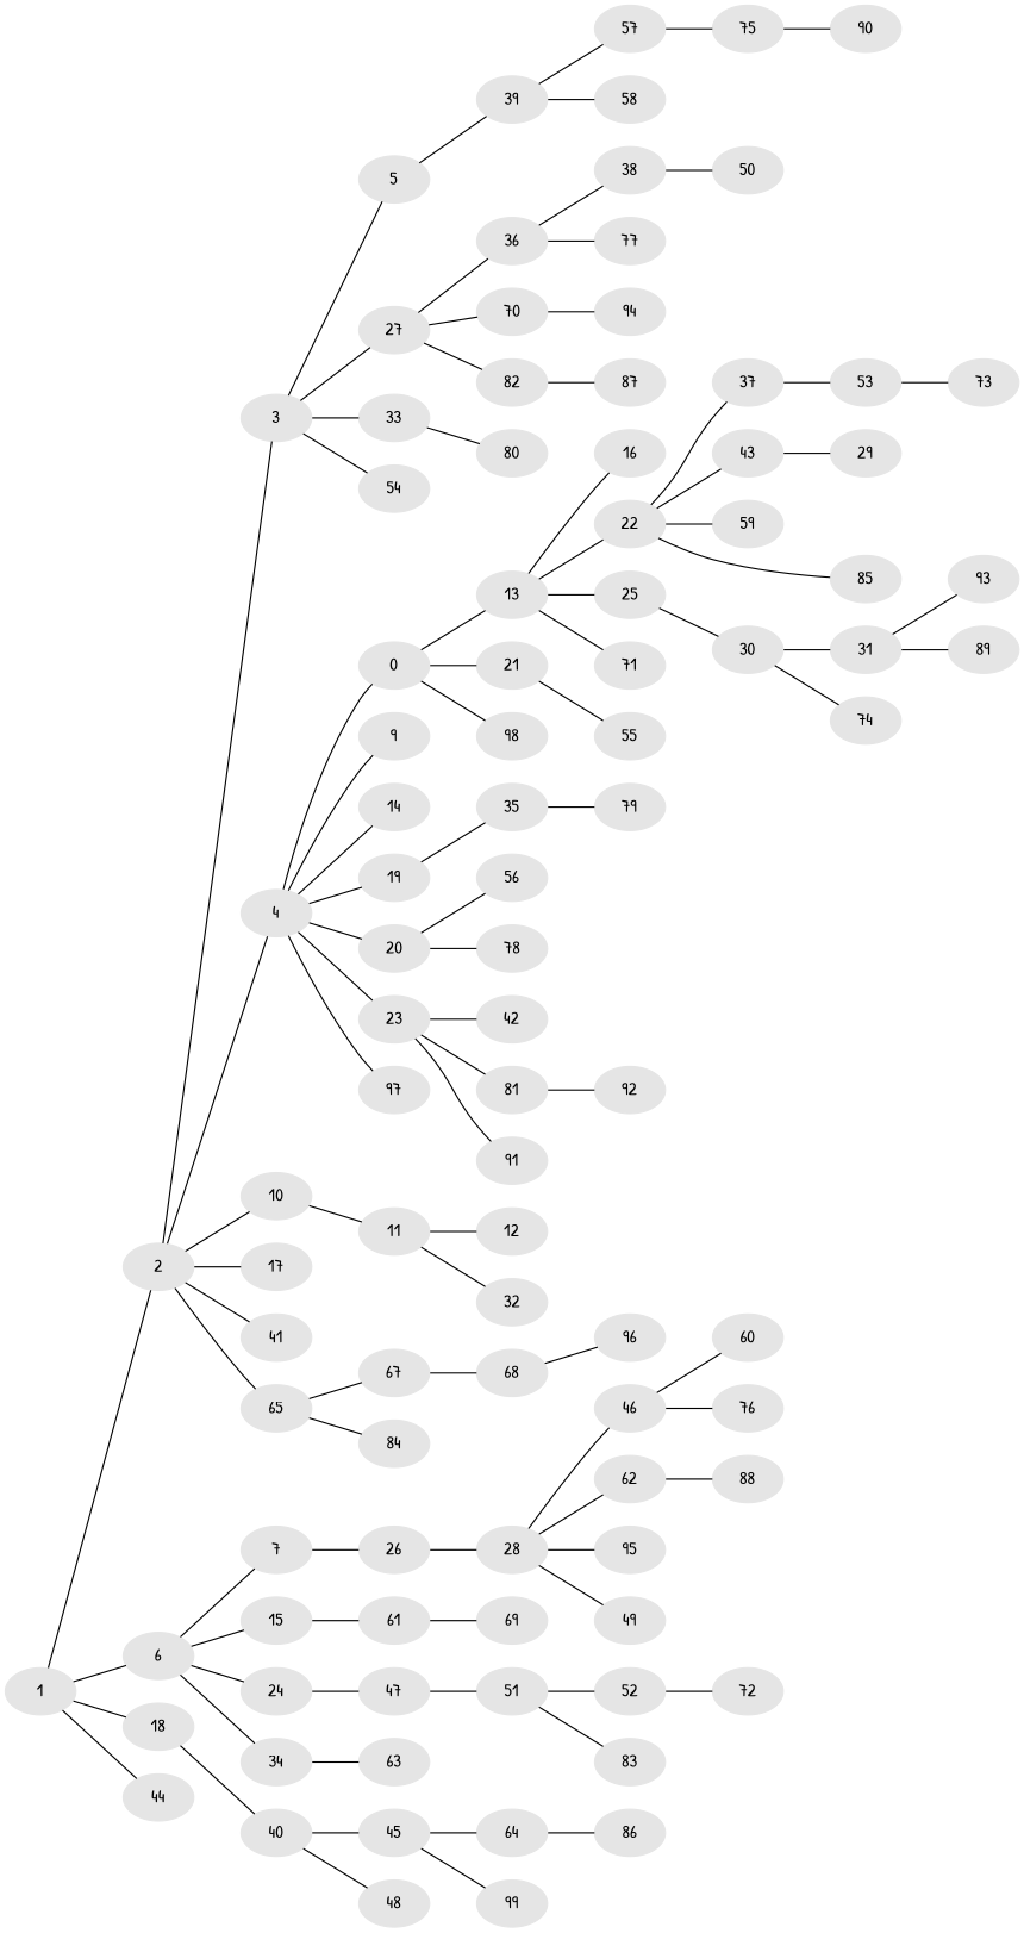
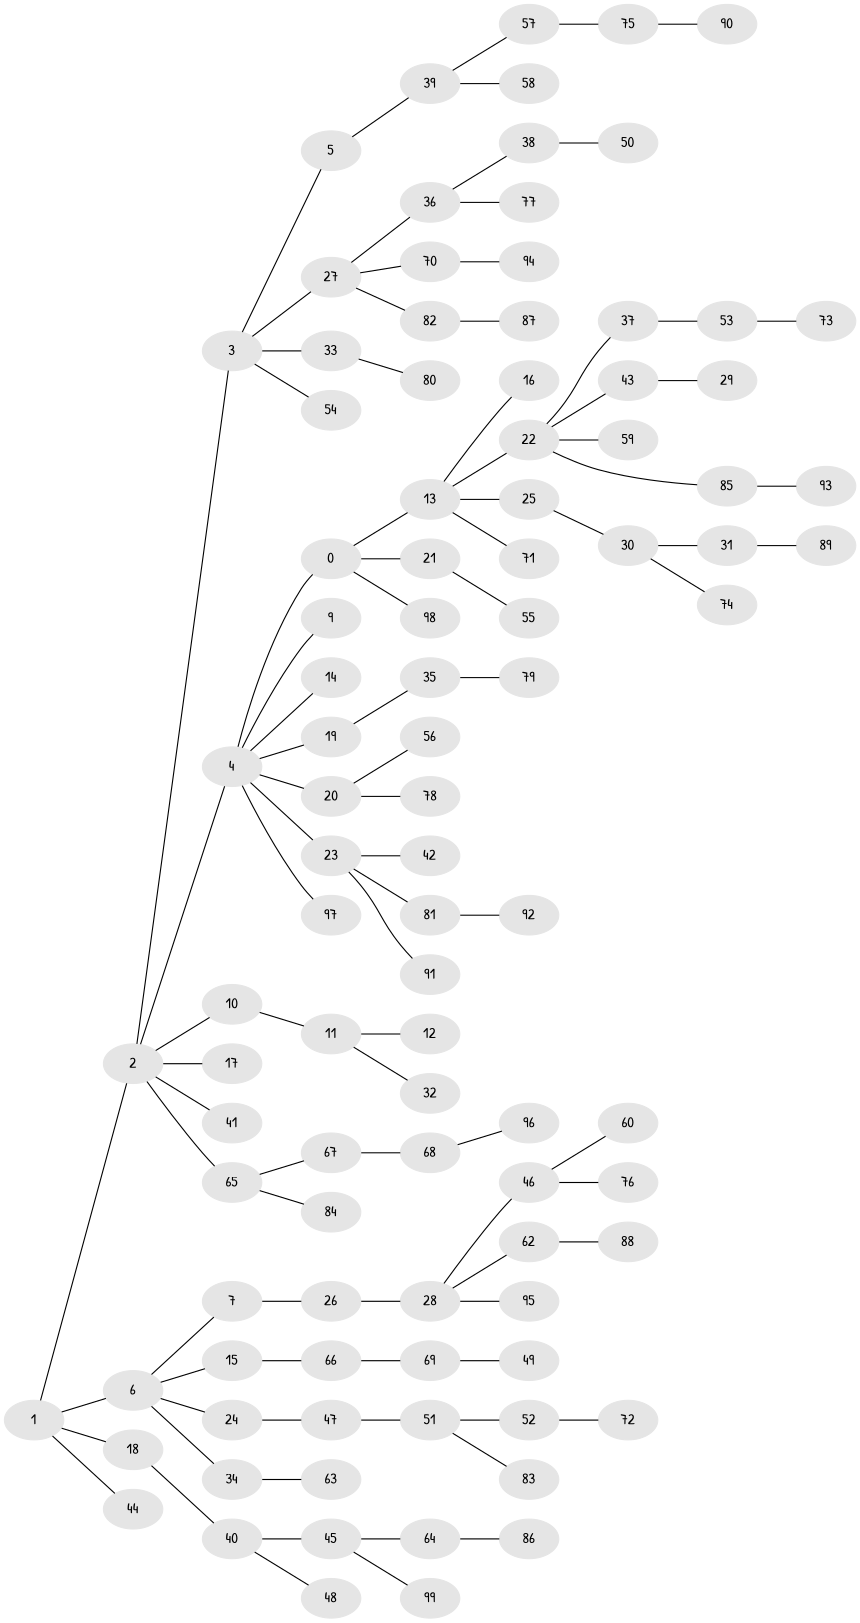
  graph {
    fontname="Patrick Hand"
    rankdir=LR
    node [color=gray90 fontname="Patrick Hand" style=filled]
    edge [fontname="Patrick Hand"]
    1
    2
    6
    18
    44
    3
    4
    10
    17
    41
    65
    7
    15
    24
    34
    40
    5
    27
    33
    54
    n21 [label=0]
    9
    14
    19
    20
    23
    97
    11
    67
    84
    39
    36
    70
    82
    80
    13
    21
    98
    35
    56
    78
    42
    81
    91
    57
    58
    26
-   66 [label=61]
+   66
    47
    63
    28
    16
    22
    25
    71
    55
    12
    32
    37
    43
    59
    85
    30
    69
    45
    48
    79
    53
    29
    92
    51
    31
    74
    46
    49
    62
    95
    38
    77
    94
    87
    60
    76
    88
    89
    93
    50
    73
    75
    64
    99
    86
    52
    83
    72
    90
    68
    96
    1 -- 2
    1 -- 6
    1 -- 18
    1 -- 44
    2 -- 3
    2 -- 4
    2 -- 10
    2 -- 17
    2 -- 41
    2 -- 65
    6 -- 7
    6 -- 15
    6 -- 24
    6 -- 34
    18 -- 40
    3 -- 5
    3 -- 27
    3 -- 33
    3 -- 54
    4 -- n21
    4 -- 9
    4 -- 14
    4 -- 19
    4 -- 20
    4 -- 23
    4 -- 97
    10 -- 11
    65 -- 67
    65 -- 84
    7 -- 26
    15 -- 66
    24 -- 47
    34 -- 63
    40 -- 45
    40 -- 48
    5 -- 39
    27 -- 36
    27 -- 70
    27 -- 82
    33 -- 80
    n21 -- 13
    n21 -- 21
    n21 -- 98
    19 -- 35
    20 -- 56
    20 -- 78
    23 -- 42
    23 -- 81
    23 -- 91
    11 -- 12
    11 -- 32
    67 -- 68
    39 -- 57
    39 -- 58
    36 -- 38
    36 -- 77
    70 -- 94
    82 -- 87
    13 -- 16
    13 -- 22
    13 -- 25
    13 -- 71
    21 -- 55
    35 -- 79
    81 -- 92
    57 -- 75
    26 -- 28
    66 -- 69
    47 -- 51
    28 -- 46
-   28 -- 49
+   69 -- 49
    28 -- 62
    28 -- 95
    22 -- 37
    22 -- 43
    22 -- 59
    22 -- 85
    25 -- 30
    37 -- 53
    43 -- 29
    30 -- 31
    30 -- 74
    45 -- 64
    45 -- 99
    53 -- 73
    51 -- 52
    51 -- 83
    31 -- 89
-   31 -- 93
+   85 -- 93
    46 -- 60
    46 -- 76
    62 -- 88
    38 -- 50
    75 -- 90
    64 -- 86
    52 -- 72
    68 -- 96
  }
